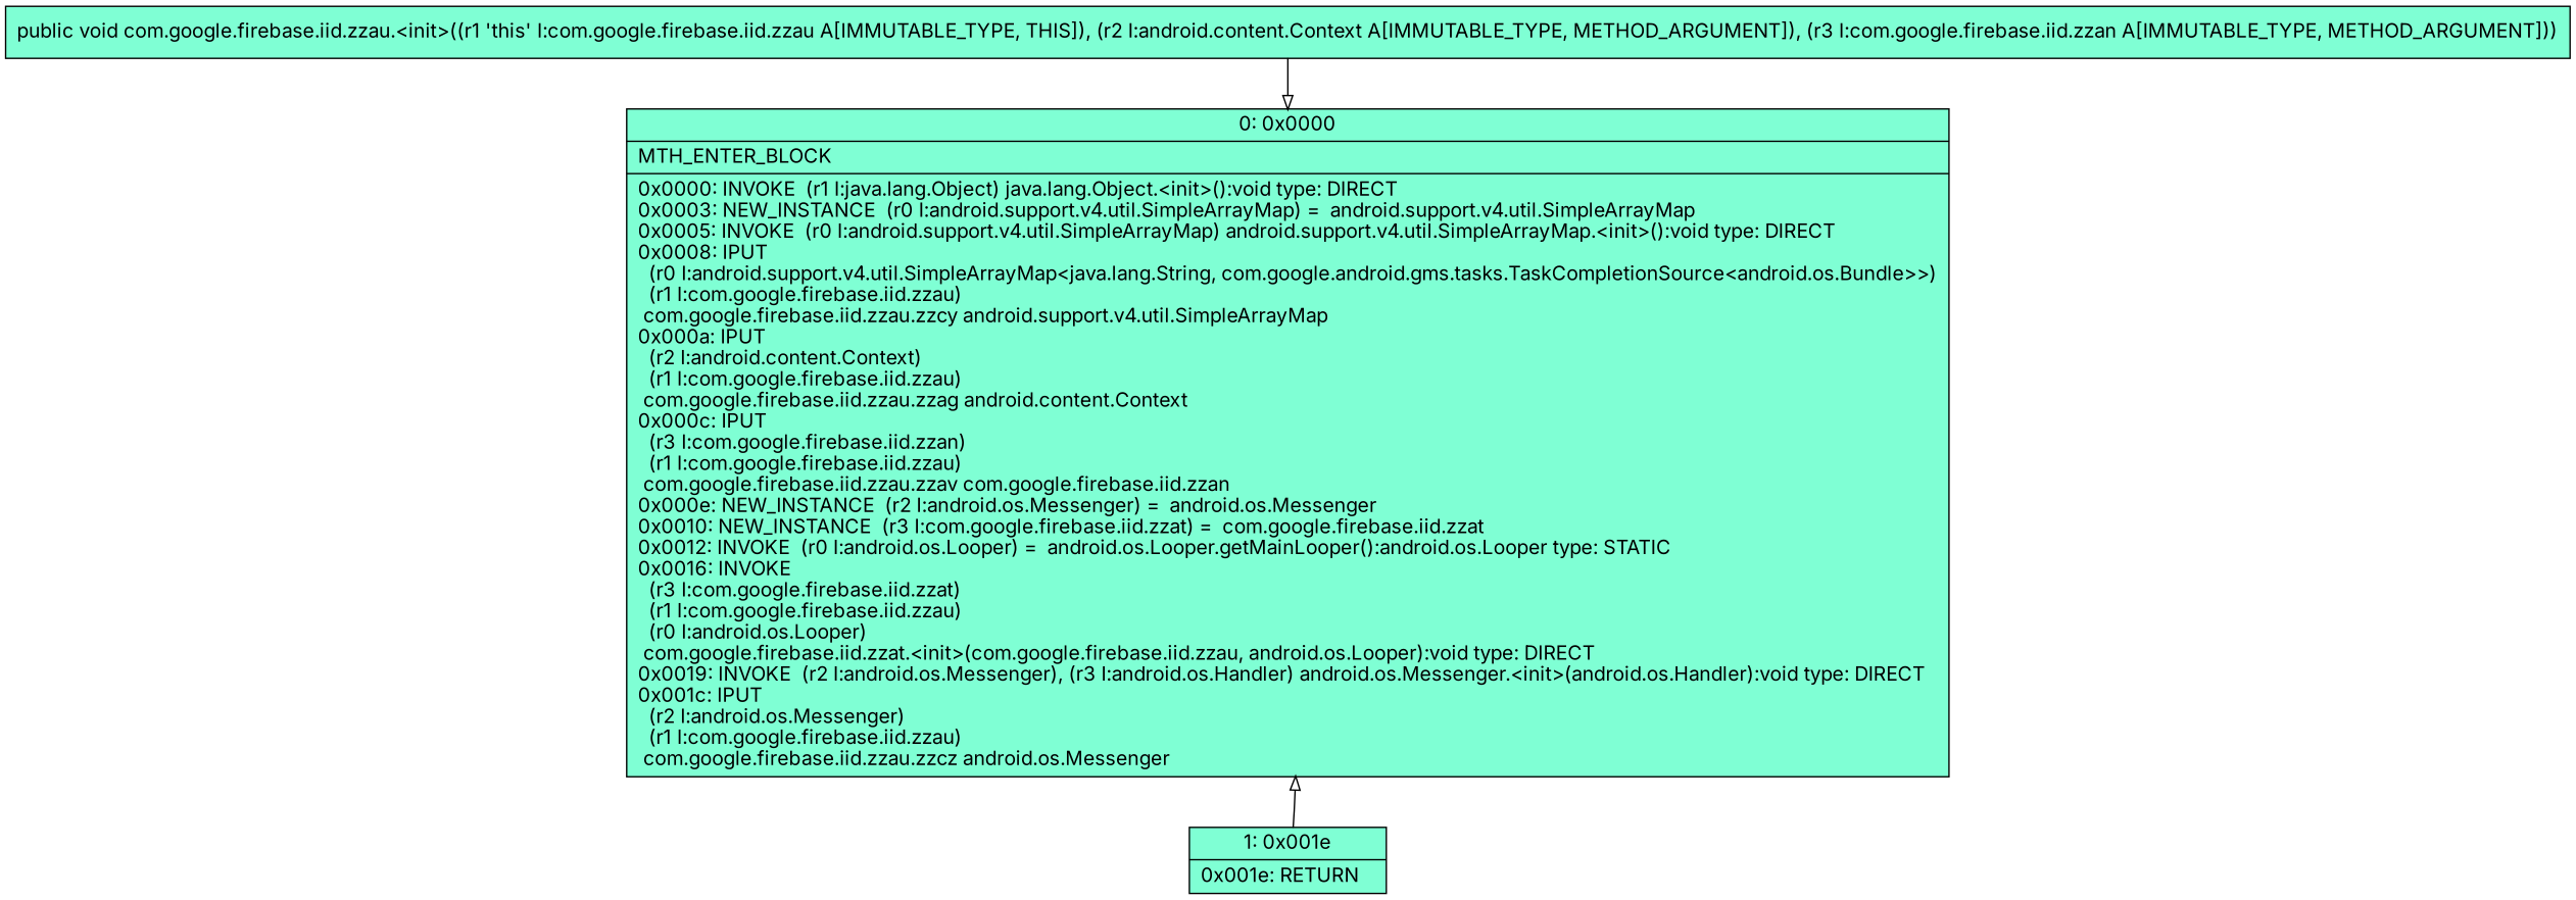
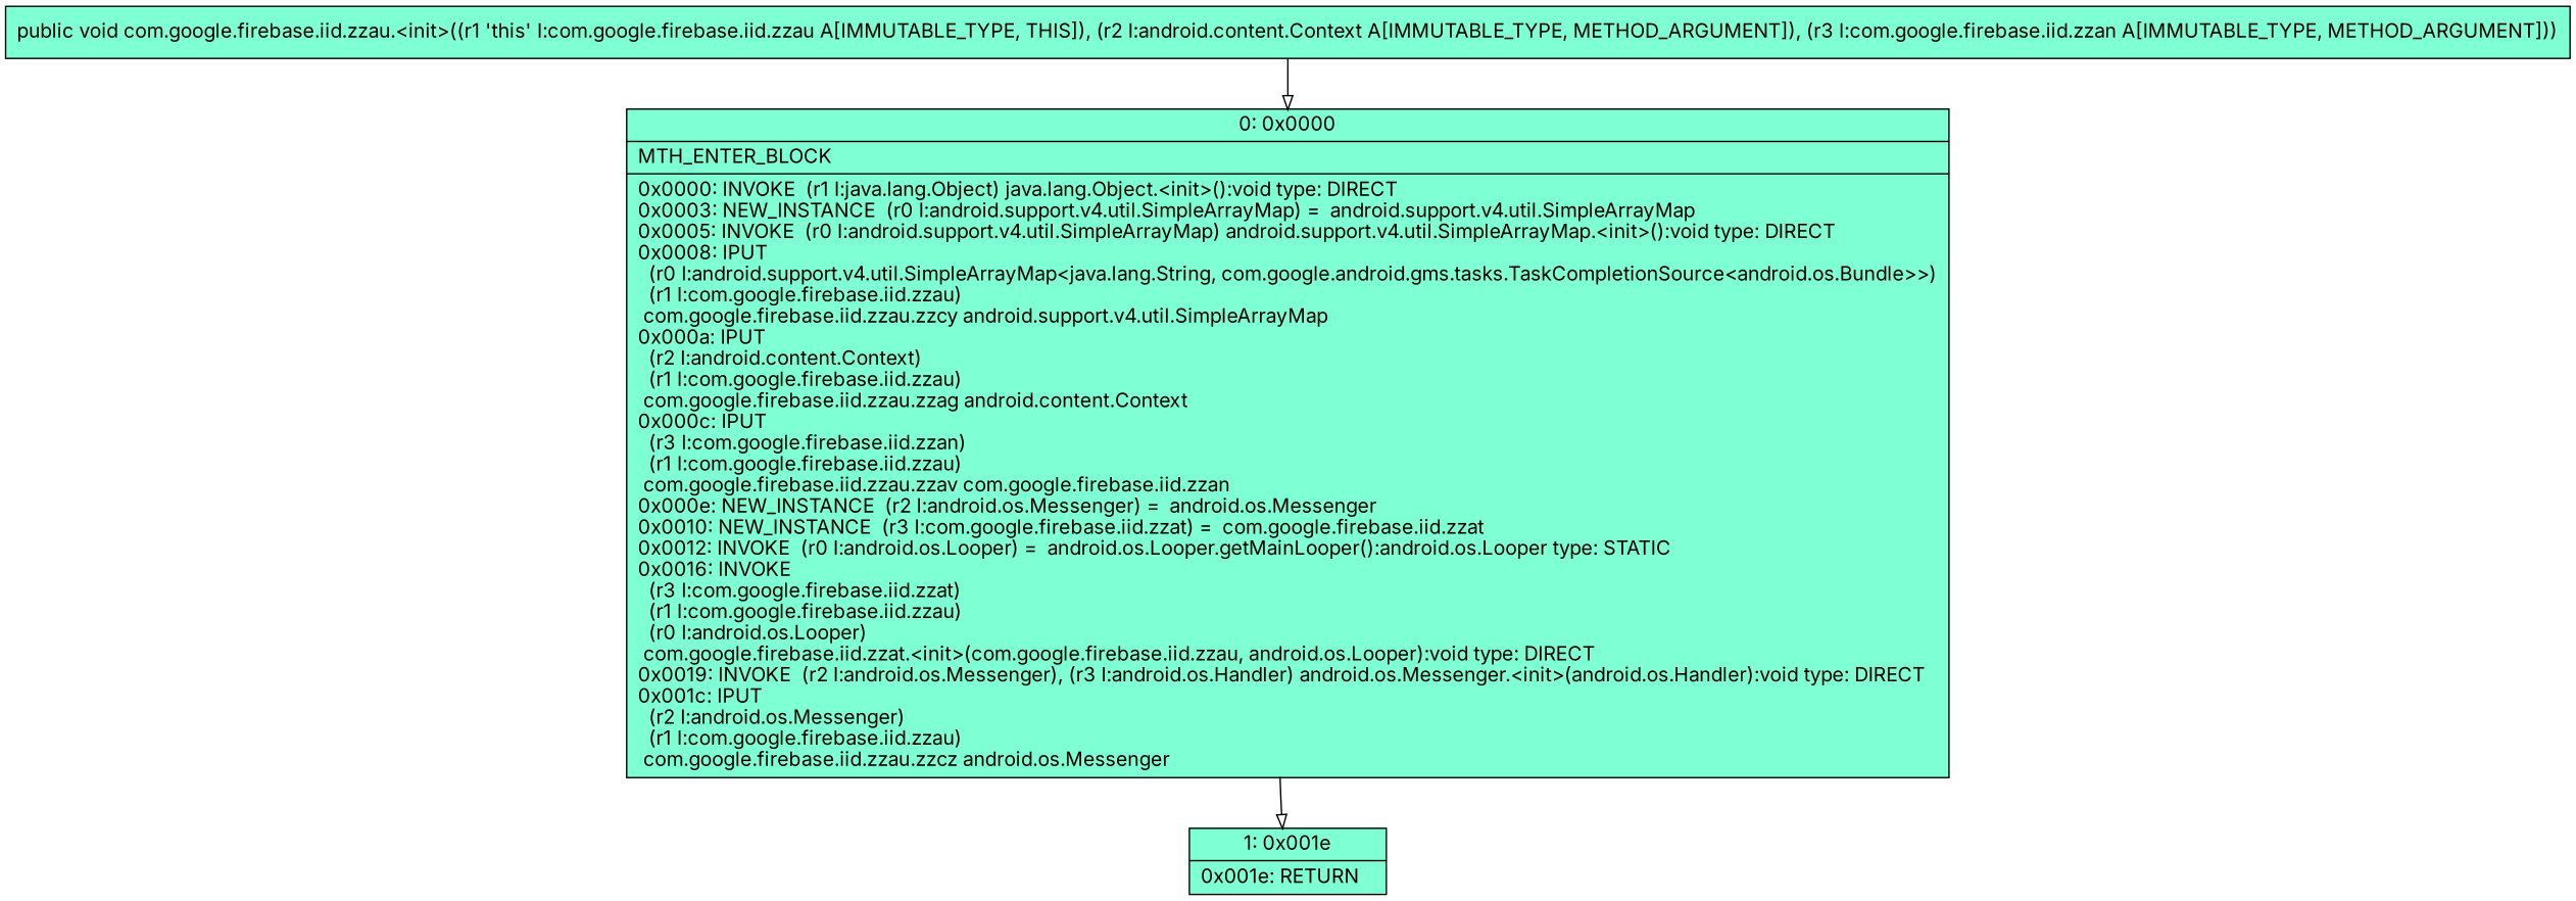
  digraph {
    fontname=Inter
    node [shape=record style=filled fillcolor=aquamarine fontname=Inter]
    edge [arrowhead=onormal fontname=Inter]
    n1 [label="{0\:\ 0x0000|MTH_ENTER_BLOCK\l|0x0000: INVOKE  (r1 I:java.lang.Object) java.lang.Object.\<init\>():void type: DIRECT \l0x0003: NEW_INSTANCE  (r0 I:android.support.v4.util.SimpleArrayMap) =  android.support.v4.util.SimpleArrayMap \l0x0005: INVOKE  (r0 I:android.support.v4.util.SimpleArrayMap) android.support.v4.util.SimpleArrayMap.\<init\>():void type: DIRECT \l0x0008: IPUT  \l  (r0 I:android.support.v4.util.SimpleArrayMap\<java.lang.String, com.google.android.gms.tasks.TaskCompletionSource\<android.os.Bundle\>\>)\l  (r1 I:com.google.firebase.iid.zzau)\l com.google.firebase.iid.zzau.zzcy android.support.v4.util.SimpleArrayMap \l0x000a: IPUT  \l  (r2 I:android.content.Context)\l  (r1 I:com.google.firebase.iid.zzau)\l com.google.firebase.iid.zzau.zzag android.content.Context \l0x000c: IPUT  \l  (r3 I:com.google.firebase.iid.zzan)\l  (r1 I:com.google.firebase.iid.zzau)\l com.google.firebase.iid.zzau.zzav com.google.firebase.iid.zzan \l0x000e: NEW_INSTANCE  (r2 I:android.os.Messenger) =  android.os.Messenger \l0x0010: NEW_INSTANCE  (r3 I:com.google.firebase.iid.zzat) =  com.google.firebase.iid.zzat \l0x0012: INVOKE  (r0 I:android.os.Looper) =  android.os.Looper.getMainLooper():android.os.Looper type: STATIC \l0x0016: INVOKE  \l  (r3 I:com.google.firebase.iid.zzat)\l  (r1 I:com.google.firebase.iid.zzau)\l  (r0 I:android.os.Looper)\l com.google.firebase.iid.zzat.\<init\>(com.google.firebase.iid.zzau, android.os.Looper):void type: DIRECT \l0x0019: INVOKE  (r2 I:android.os.Messenger), (r3 I:android.os.Handler) android.os.Messenger.\<init\>(android.os.Handler):void type: DIRECT \l0x001c: IPUT  \l  (r2 I:android.os.Messenger)\l  (r1 I:com.google.firebase.iid.zzau)\l com.google.firebase.iid.zzau.zzcz android.os.Messenger \l}"]
    n2 [label="{1\:\ 0x001e|0x001e: RETURN   \l}"]
    n3 [label="{public void com.google.firebase.iid.zzau.\<init\>((r1 'this' I:com.google.firebase.iid.zzau A[IMMUTABLE_TYPE, THIS]), (r2 I:android.content.Context A[IMMUTABLE_TYPE, METHOD_ARGUMENT]), (r3 I:com.google.firebase.iid.zzan A[IMMUTABLE_TYPE, METHOD_ARGUMENT])) }"]
-   n2 -> n1
+   n1 -> n2
    n3 -> n1
  }
